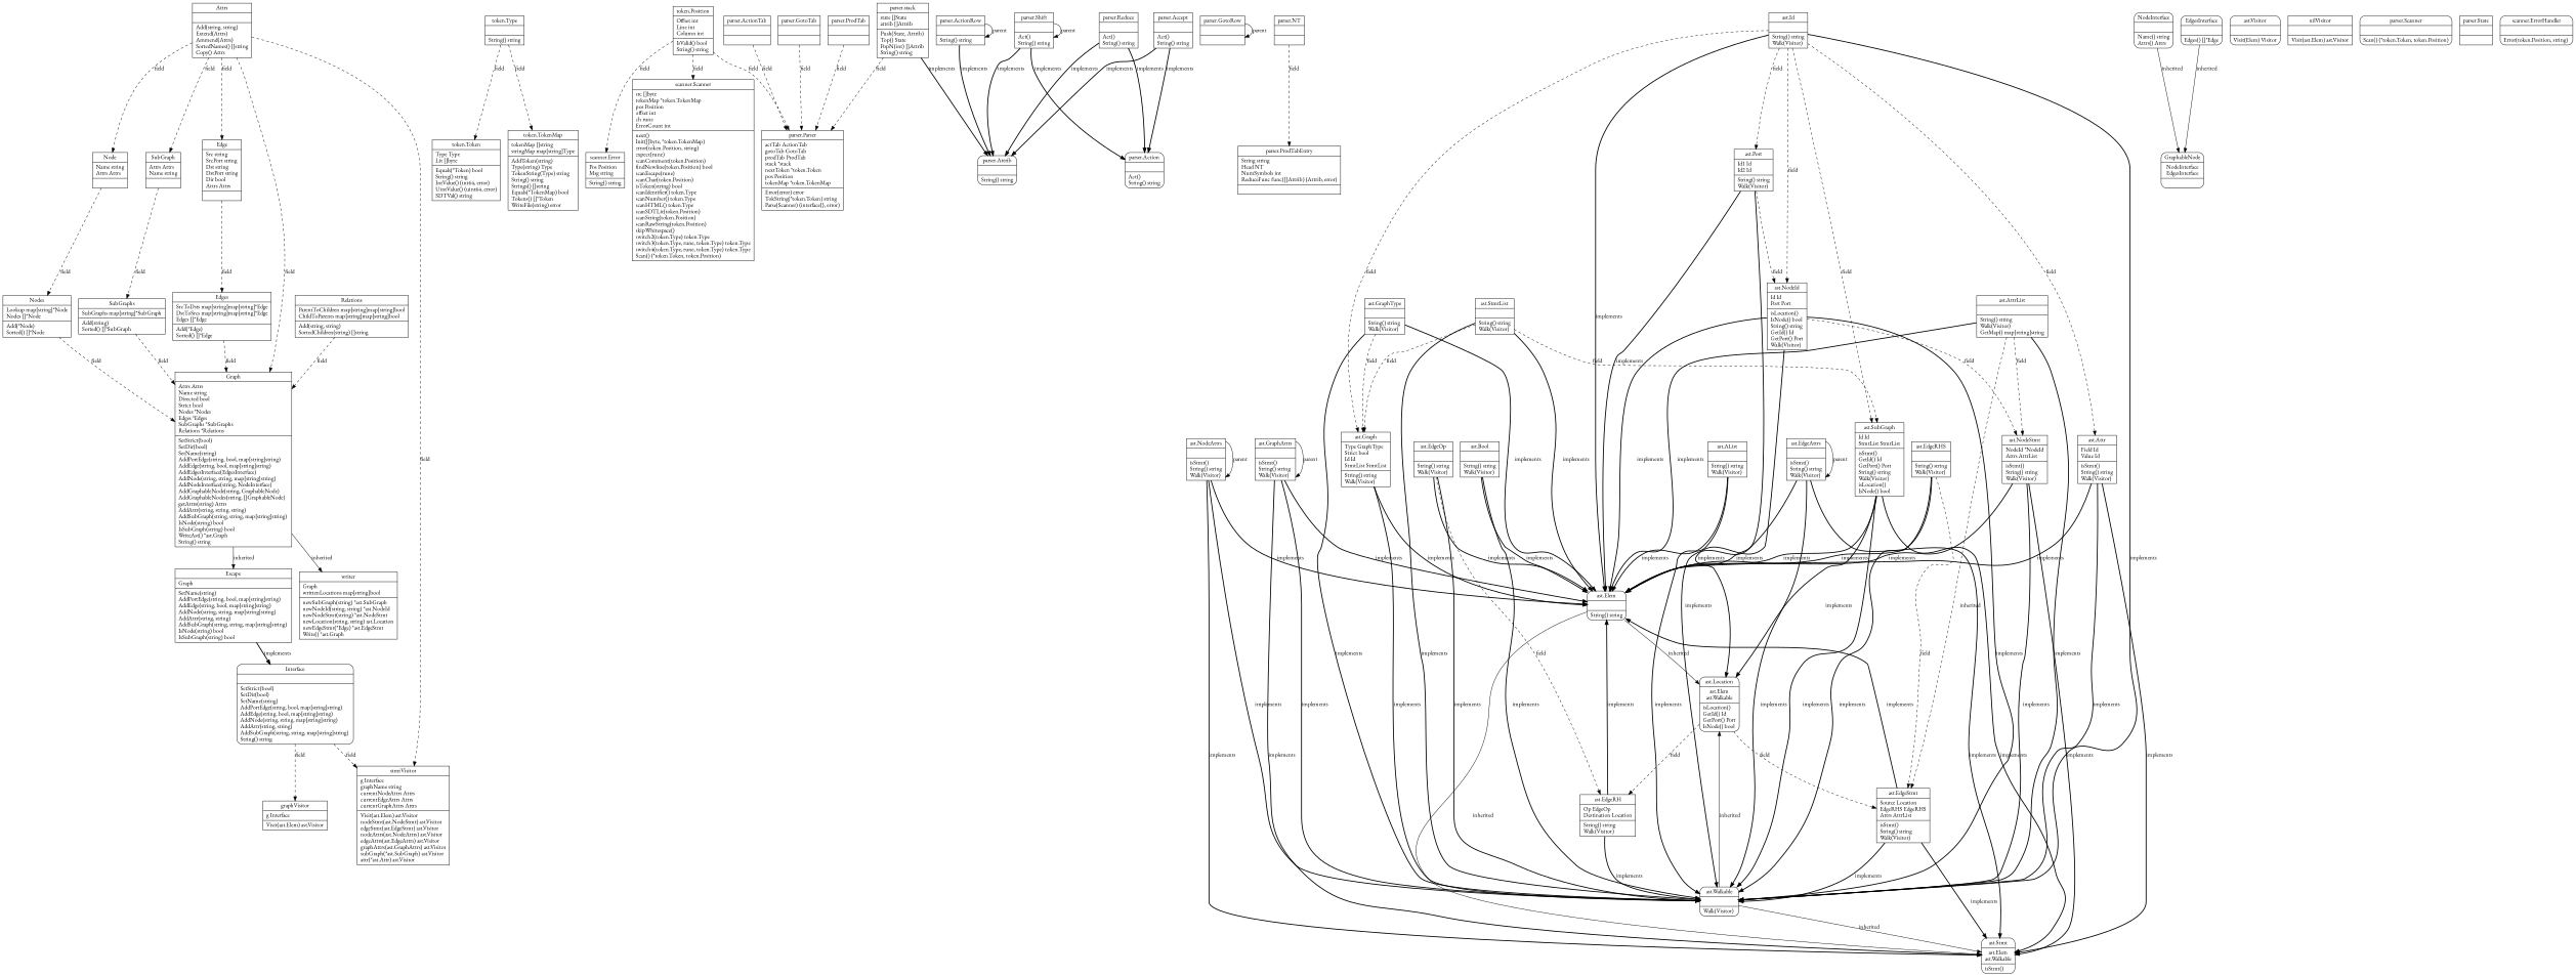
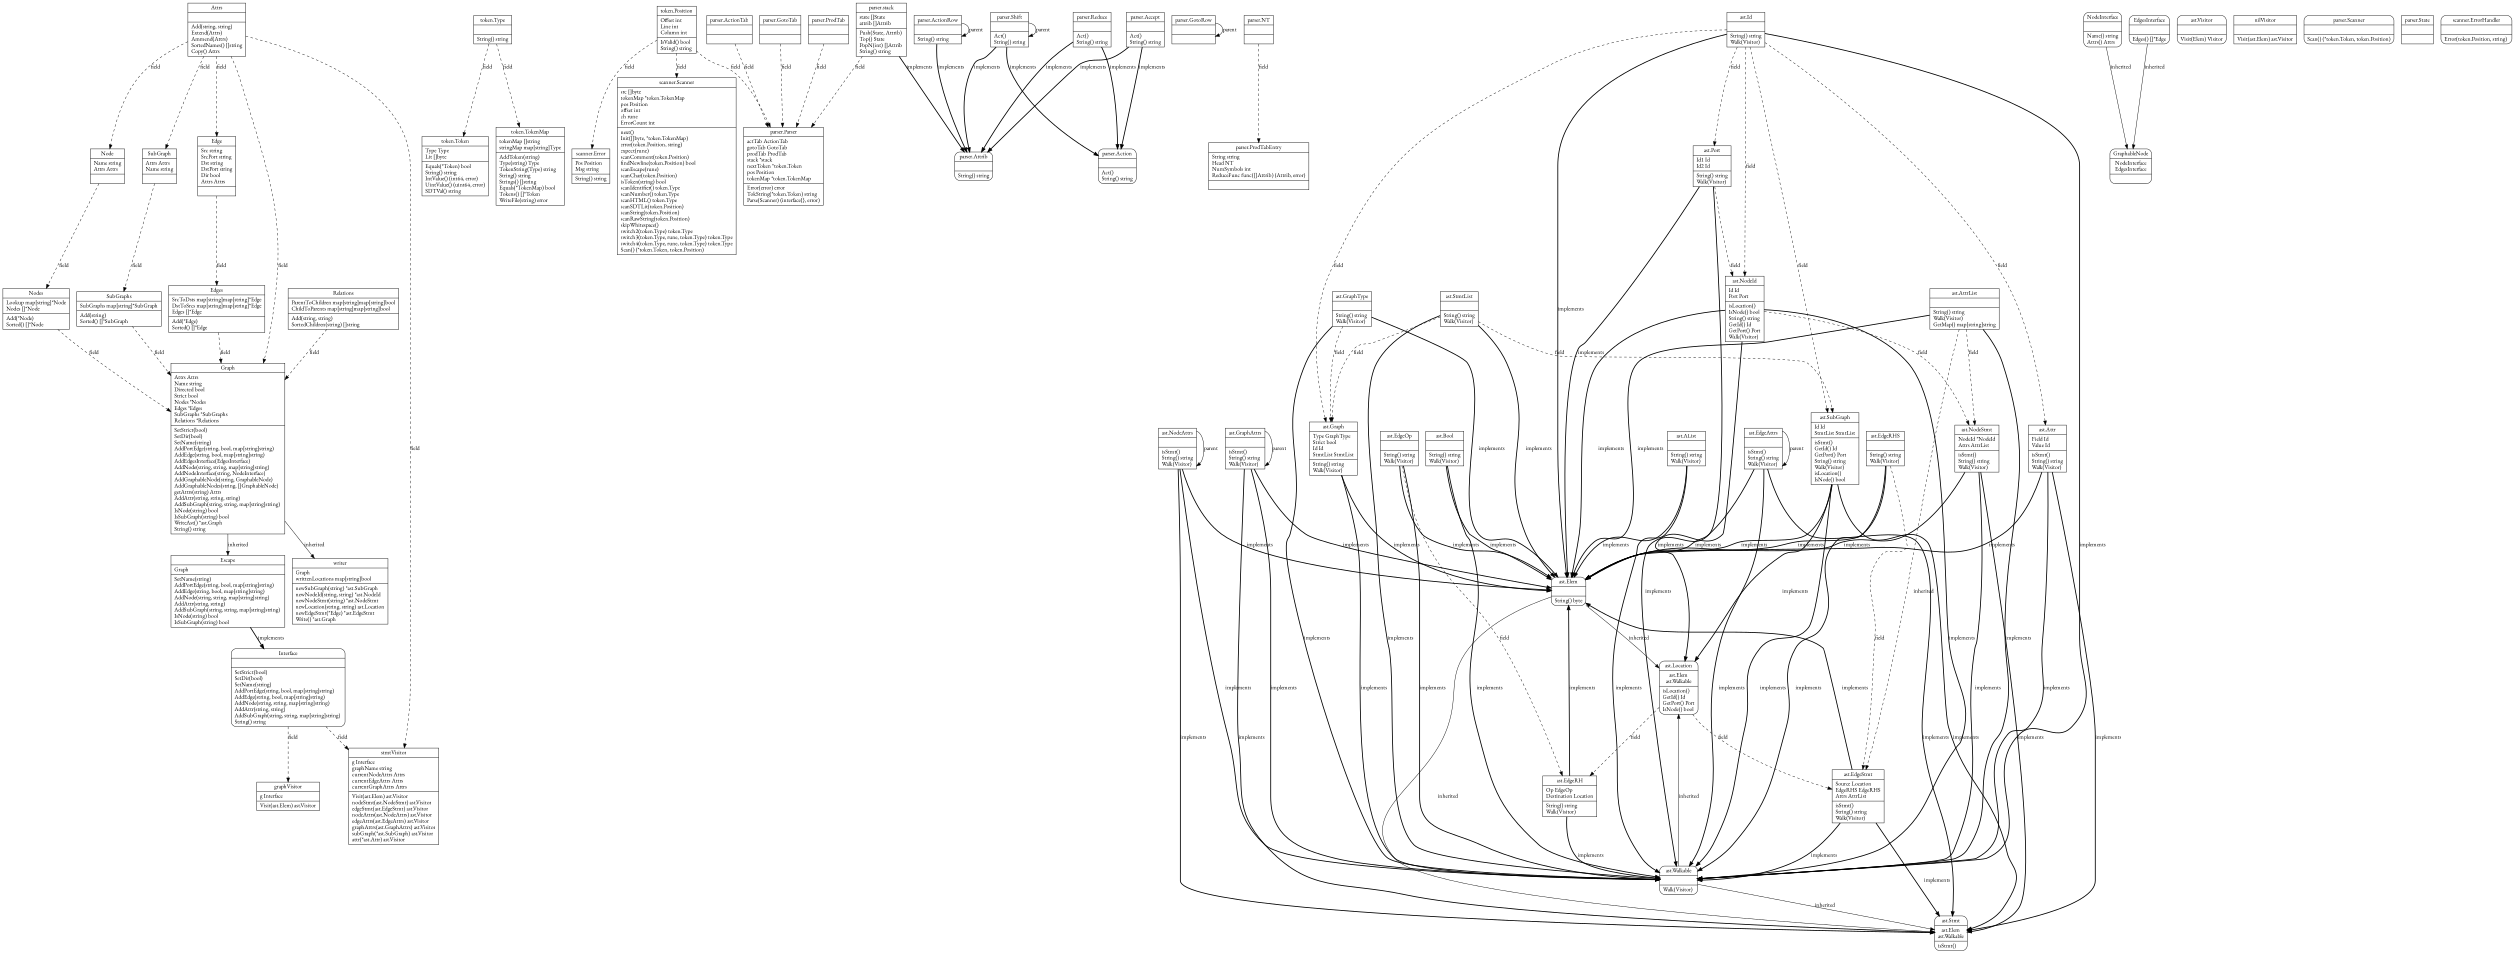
  digraph {
    fontname="EB Garamond"
    node [fontname="EB Garamond" shape=record]
    edge [fontname="EB Garamond" style=bold]
    n1 [label="{Attrs||Add(string, string) \lExtend(Attrs) \lAmmend(Attrs) \lSortedNames() []string\lCopy() Attrs\l}"]
    n2 [label="{Graph|Attrs Attrs\lName string\lDirected bool\lStrict bool\lNodes *Nodes\lEdges *Edges\lSubGraphs *SubGraphs\lRelations *Relations\l|SetStrict(bool) \lSetDir(bool) \lSetName(string) \lAddPortEdge(string, bool, map[string]string) \lAddEdge(string, bool, map[string]string) \lAddEdgesInterface(EdgesInterface) \lAddNode(string, string, map[string]string) \lAddNodeInterface(string, NodeInterface) \lAddGraphableNode(string, GraphableNode) \lAddGraphableNodes(string, []GraphableNode) \lgetAttrs(string) Attrs\lAddAttr(string, string, string) \lAddSubGraph(string, string, map[string]string) \lIsNode(string) bool\lIsSubGraph(string) bool\lWriteAst() *ast.Graph\lString() string\l}"]
    n3 [label="{Node|Name string\lAttrs Attrs\l|}"]
    n4 [label="{SubGraph|Attrs Attrs\lName string\l|}"]
    n5 [label="{Edge|Src string\lSrcPort string\lDst string\lDstPort string\lDir bool\lAttrs Attrs\l|}"]
    n6 [label="{stmtVisitor|g Interface\lgraphName string\lcurrentNodeAttrs Attrs\lcurrentEdgeAttrs Attrs\lcurrentGraphAttrs Attrs\l|Visit(ast.Elem) ast.Visitor\lnodeStmt(ast.NodeStmt) ast.Visitor\ledgeStmt(ast.EdgeStmt) ast.Visitor\lnodeAttrs(ast.NodeAttrs) ast.Visitor\ledgeAttrs(ast.EdgeAttrs) ast.Visitor\lgraphAttrs(ast.GraphAttrs) ast.Visitor\lsubGraph(*ast.SubGraph) ast.Visitor\lattr(*ast.Attr) ast.Visitor\l}"]
    n7 [label="{writer|Graph\lwrittenLocations map[string]bool\l|newSubGraph(string) *ast.SubGraph\lnewNodeId(string, string) *ast.NodeId\lnewNodeStmt(string) *ast.NodeStmt\lnewLocation(string, string) ast.Location\lnewEdgeStmt(*Edge) *ast.EdgeStmt\lWrite() *ast.Graph\l}"]
    n8 [label="{Escape|Graph\l|SetName(string) \lAddPortEdge(string, bool, map[string]string) \lAddEdge(string, bool, map[string]string) \lAddNode(string, string, map[string]string) \lAddAttr(string, string) \lAddSubGraph(string, string, map[string]string) \lIsNode(string) bool\lIsSubGraph(string) bool\l}"]
    n9 [label="{Nodes|Lookup map[string]*Node\lNodes []*Node\l|Add(*Node) \lSorted() []*Node\l}"]
    n10 [label="{SubGraphs|SubGraphs map[string]*SubGraph\l|Add(string) \lSorted() []*SubGraph\l}"]
    n11 [label="{Edges|SrcToDsts map[string]map[string]*Edge\lDstToSrcs map[string]map[string]*Edge\lEdges []*Edge\l|Add(*Edge) \lSorted() []*Edge\l}"]
    n12 [label="{Interface||SetStrict(bool) \lSetDir(bool) \lSetName(string) \lAddPortEdge(string, bool, map[string]string) \lAddEdge(string, bool, map[string]string) \lAddNode(string, string, map[string]string) \lAddAttr(string, string) \lAddSubGraph(string, string, map[string]string) \lString() string\l}" shape=Mrecord]
    n13 [label="{Relations|ParentToChildren map[string]map[string]bool\lChildToParents map[string]map[string]bool\l|Add(string, string) \lSortedChildren(string) []string\l}"]
    n14 [label="{graphVisitor|g Interface\l|Visit(ast.Elem) ast.Visitor\l}"]
    n15 [label="{token.Type||String() string\l}"]
    n16 [label="{token.Token|Type Type\lLit []byte\l|Equals(*Token) bool\lString() string\lIntValue() (int64, error)\lUintValue() (uint64, error)\lSDTVal() string\l}"]
    n17 [label="{token.TokenMap|tokenMap []string\lstringMap map[string]Type\l|AddToken(string) \lType(string) Type\lTokenString(Type) string\lString() string\lStrings() []string\lEquals(*TokenMap) bool\lTokens() []*Token\lWriteFile(string) error\l}"]
    n18 [label="{token.Position|Offset int\lLine int\lColumn int\l|IsValid() bool\lString() string\l}"]
    n19 [label="{scanner.Error|Pos Position\lMsg string\l|String() string\l}"]
    n20 [label="{scanner.Scanner|src []byte\ltokenMap *token.TokenMap\lpos Position\loffset int\lch rune\lErrorCount int\l|next() \lInit([]byte, *token.TokenMap) \lerror(token.Position, string) \lexpect(rune) \lscanComment(token.Position) \lfindNewline(token.Position) bool\lscanEscape(rune) \lscanChar(token.Position) \lisToken(string) bool\lscanIdentifier() token.Type\lscanNumber() token.Type\lscanHTML() token.Type\lscanSDTLit(token.Position) \lscanString(token.Position) \lscanRawString(token.Position) \lskipWhitespace() \lswitch2(token.Type) token.Type\lswitch3(token.Type, rune, token.Type) token.Type\lswitch4(token.Type, rune, token.Type) token.Type\lScan() (*token.Token, token.Position)\l}"]
    n21 [label="{parser.Parser|actTab ActionTab\lgotoTab GotoTab\lprodTab ProdTab\lstack *stack\lnextToken *token.Token\lpos Position\ltokenMap *token.TokenMap\l|Error(error) error\lTokString(*token.Token) string\lParse(Scanner) (interface\{\}, error)\l}"]
    n22 [label="{parser.ActionRow||String() string\l}"]
    n23 [label="{parser.Attrib||String() string\l}" shape=Mrecord]
    n24 [label="{parser.GotoRow||}"]
    n25 [label="{parser.NT||}"]
    n26 [label="{parser.ProdTabEntry|String string\lHead NT\lNumSymbols int\lReduceFunc func([]Attrib) (Attrib, error)\l|}"]
    n27 [label="{parser.Shift||Act() \lString() string\l}"]
    n28 [label="{parser.Action||Act() \lString() string\l}" shape=Mrecord]
    n29 [label="{parser.ActionTab||}"]
    n30 [label="{parser.GotoTab||}"]
    n31 [label="{parser.ProdTab||}"]
    n32 [label="{parser.stack|state []State\lattrib []Attrib\l|Push(State, Attrib) \lTop() State\lPopN(int) []Attrib\lString() string\l}"]
    n33 [label="{ast.NodeAttrs||isStmt() \lString() string\lWalk(Visitor) \l}"]
-   n34 [label="{ast.Elem||String() string\l}" shape=Mrecord]
+   n34 [label="{ast.Elem||String() byte\l}" shape=Mrecord]
    n35 [label="{ast.Walkable||Walk(Visitor) \l}" shape=Mrecord]
    n36 [label="{ast.Stmt|ast.Elem\nast.Walkable\n|isStmt() \l}" shape=Mrecord]
    n37 [label="{ast.Location|ast.Elem\nast.Walkable\n|isLocation() \lGetId() Id\lGetPort() Port\lIsNode() bool\l}" shape=Mrecord]
    n38 [label="{ast.EdgeOp||String() string\lWalk(Visitor) \l}"]
    n39 [label="{ast.EdgeRH|Op EdgeOp\lDestination Location\l|String() string\lWalk(Visitor) \l}"]
    n40 [label="{ast.EdgeStmt|Source Location\lEdgeRHS EdgeRHS\lAttrs AttrList\l|isStmt() \lString() string\lWalk(Visitor) \l}"]
    n41 [label="{ast.Id||String() string\lWalk(Visitor) \l}"]
    n42 [label="{ast.Port|Id1 Id\lId2 Id\l|String() string\lWalk(Visitor) \l}"]
    n43 [label="{ast.Graph|Type GraphType\lStrict bool\lId Id\lStmtList StmtList\l|String() string\lWalk(Visitor) \l}"]
    n44 [label="{ast.SubGraph|Id Id\lStmtList StmtList\l|isStmt() \lGetId() Id\lGetPort() Port\lString() string\lWalk(Visitor) \lisLocation() \lIsNode() bool\l}"]
    n45 [label="{ast.NodeId|Id Id\lPort Port\l|isLocation() \lIsNode() bool\lString() string\lGetId() Id\lGetPort() Port\lWalk(Visitor) \l}"]
    n46 [label="{ast.Attr|Field Id\lValue Id\l|isStmt() \lString() string\lWalk(Visitor) \l}"]
    n47 [label="{ast.NodeStmt|NodeId *NodeId\lAttrs AttrList\l|isStmt() \lString() string\lWalk(Visitor) \l}"]
    n48 [label="{ast.GraphType||String() string\lWalk(Visitor) \l}"]
    n49 [label="{ast.StmtList||String() string\lWalk(Visitor) \l}"]
    n50 [label="{ast.GraphAttrs||isStmt() \lString() string\lWalk(Visitor) \l}"]
    n51 [label="{ast.EdgeAttrs||isStmt() \lString() string\lWalk(Visitor) \l}"]
    n52 [label="{ast.EdgeRHS||String() string\lWalk(Visitor) \l}"]
    n53 [label="{ast.AttrList||String() string\lWalk(Visitor) \lGetMap() map[string]string\l}"]
    n54 [label="{NodeInterface||Name() string\lAttrs() Attrs\l}" shape=Mrecord]
    n55 [label="{GraphableNode|NodeInterface\nEdgesInterface\n|}" shape=Mrecord]
    n56 [label="{EdgesInterface||Edges() []*Edge\l}" shape=Mrecord]
    n57 [label="{parser.Accept||Act() \lString() string\l}"]
    n58 [label="{parser.Reduce||Act() \lString() string\l}"]
    n59 [label="{ast.Bool||String() string\lWalk(Visitor) \l}"]
    n60 [label="{ast.AList||String() string\lWalk(Visitor) \l}"]
    n61 [label="{ast.Visitor||Visit(Elem) Visitor\l}" shape=Mrecord]
    n62 [label="{nilVisitor||Visit(ast.Elem) ast.Visitor\l}"]
    n63 [label="{parser.Scanner||Scan() (*token.Token, token.Position)\l}" shape=Mrecord]
    n64 [label="{parser.State||}"]
    n65 [label="{scanner.ErrorHandler||Error(token.Position, string) \l}" shape=Mrecord]
    n1 -> n2 [label=field style=dashed]
    n1 -> n3 [label=field style=dashed]
    n1 -> n4 [label=field style=dashed]
    n1 -> n5 [label=field style=dashed]
    n1 -> n6 [label=field style=dashed]
    n2 -> n7 [label=inherited style=solid]
    n2 -> n8 [label=inherited style=solid]
    n3 -> n9 [label=field style=dashed]
    n4 -> n10 [label=field style=dashed]
    n5 -> n11 [label=field style=dashed]
    n8 -> n12 [label=implements]
    n9 -> n2 [label=field style=dashed]
    n10 -> n2 [label=field style=dashed]
    n11 -> n2 [label=field style=dashed]
    n12 -> n6 [label=field style=dashed]
    n12 -> n14 [label=field style=dashed]
    n13 -> n2 [label=field style=dashed]
    n15 -> n16 [label=field style=dashed]
    n15 -> n17 [label=field style=dashed]
    n18 -> n19 [label=field style=dashed]
    n18 -> n20 [label=field style=dashed]
    n18 -> n21 [label=field style=dashed]
    n22 -> n22 [label=parent style=solid]
    n22 -> n23 [label=implements]
    n24 -> n24 [label=parent style=solid]
    n25 -> n26 [label=field style=dashed]
    n27 -> n23 [label=implements]
    n27 -> n27 [label=parent style=solid]
    n27 -> n28 [label=implements]
    n29 -> n21 [label=field style=dashed]
    n30 -> n21 [label=field style=dashed]
    n31 -> n21 [label=field style=dashed]
    n32 -> n21 [label=field style=dashed]
    n32 -> n23 [label=implements]
    n33 -> n33 [label=parent style=solid]
    n33 -> n34 [label=implements]
    n33 -> n35 [label=implements]
    n33 -> n36 [label=implements]
    n34 -> n36 [label=inherited style=solid]
    n34 -> n37 [label=inherited style=solid]
    n35 -> n36 [label=inherited style=solid]
    n35 -> n37 [label=inherited style=solid]
    n37 -> n39 [label=field style=dashed]
    n37 -> n40 [label=field style=dashed]
    n38 -> n34 [label=implements]
    n38 -> n35 [label=implements]
    n38 -> n39 [label=field style=dashed]
    n39 -> n34 [label=implements]
    n39 -> n35 [label=implements]
    n40 -> n34 [label=implements]
    n40 -> n35 [label=implements]
    n40 -> n36 [label=implements]
    n41 -> n34 [label=implements]
    n41 -> n35 [label=implements]
    n41 -> n42 [label=field style=dashed]
    n41 -> n43 [label=field style=dashed]
    n41 -> n44 [label=field style=dashed]
    n41 -> n45 [label=field style=dashed]
    n41 -> n46 [label=field style=dashed]
    n42 -> n34 [label=implements]
    n42 -> n35 [label=implements]
    n42 -> n45 [label=field style=dashed]
    n43 -> n34 [label=implements]
    n43 -> n35 [label=implements]
    n44 -> n34 [label=implements]
    n44 -> n35 [label=implements]
    n44 -> n36 [label=implements]
    n44 -> n37 [label=implements]
    n45 -> n34 [label=implements]
    n45 -> n35 [label=implements]
    n45 -> n37 [label=implements]
    n45 -> n47 [label=field style=dashed]
    n46 -> n34 [label=implements]
    n46 -> n35 [label=implements]
    n46 -> n36 [label=implements]
    n47 -> n34 [label=implements]
    n47 -> n35 [label=implements]
    n47 -> n36 [label=implements]
    n48 -> n34 [label=implements]
    n48 -> n35 [label=implements]
    n48 -> n43 [label=field style=dashed]
    n49 -> n34 [label=implements]
    n49 -> n35 [label=implements]
    n49 -> n43 [label=field style=dashed]
    n49 -> n44 [label=field style=dashed]
    n50 -> n34 [label=implements]
    n50 -> n35 [label=implements]
    n50 -> n36 [label=implements]
    n50 -> n50 [label=parent style=solid]
    n51 -> n34 [label=implements]
    n51 -> n35 [label=implements]
    n51 -> n36 [label=implements]
    n51 -> n51 [label=parent style=solid]
    n52 -> n34 [label=implements]
    n52 -> n35 [label=implements]
    n52 -> n40 [label=field style=dashed]
    n53 -> n34 [label=implements]
    n53 -> n35 [label=implements]
    n53 -> n40 [label=inherited style=dashed]
    n53 -> n47 [label=field style=dashed]
    n54 -> n55 [label=inherited style=solid]
    n56 -> n55 [label=inherited style=solid]
    n57 -> n23 [label=implements]
    n57 -> n28 [label=implements]
    n58 -> n23 [label=implements]
    n58 -> n28 [label=implements]
    n59 -> n34 [label=implements]
    n59 -> n35 [label=implements]
    n60 -> n34 [label=implements]
    n60 -> n35 [label=implements]
  }
